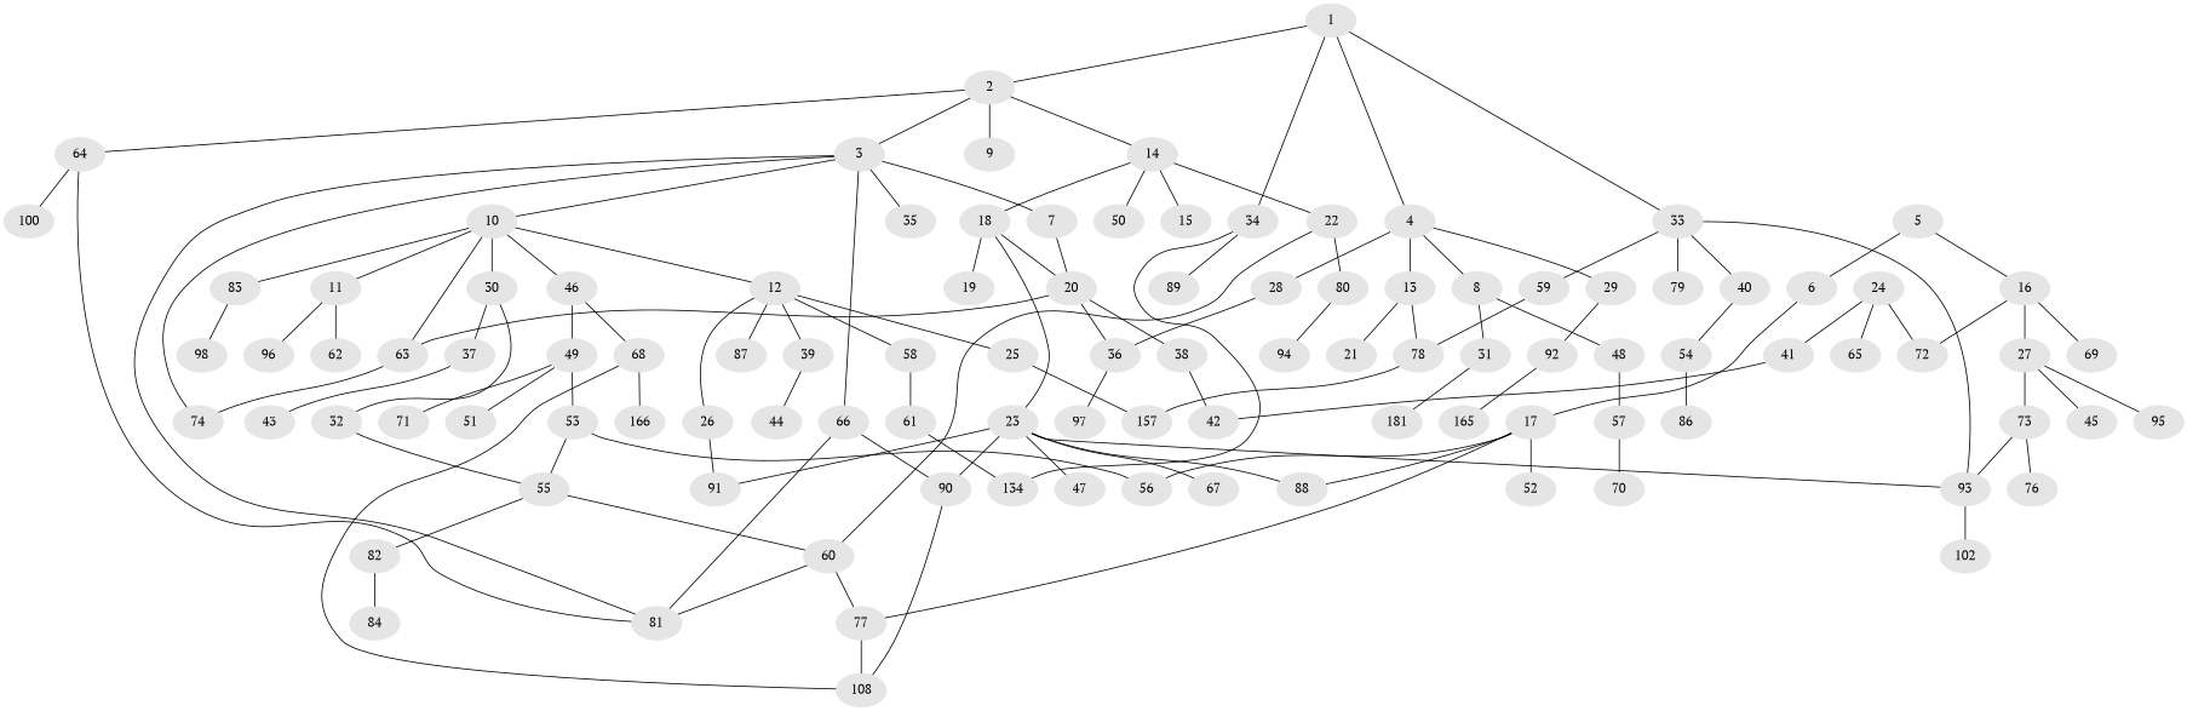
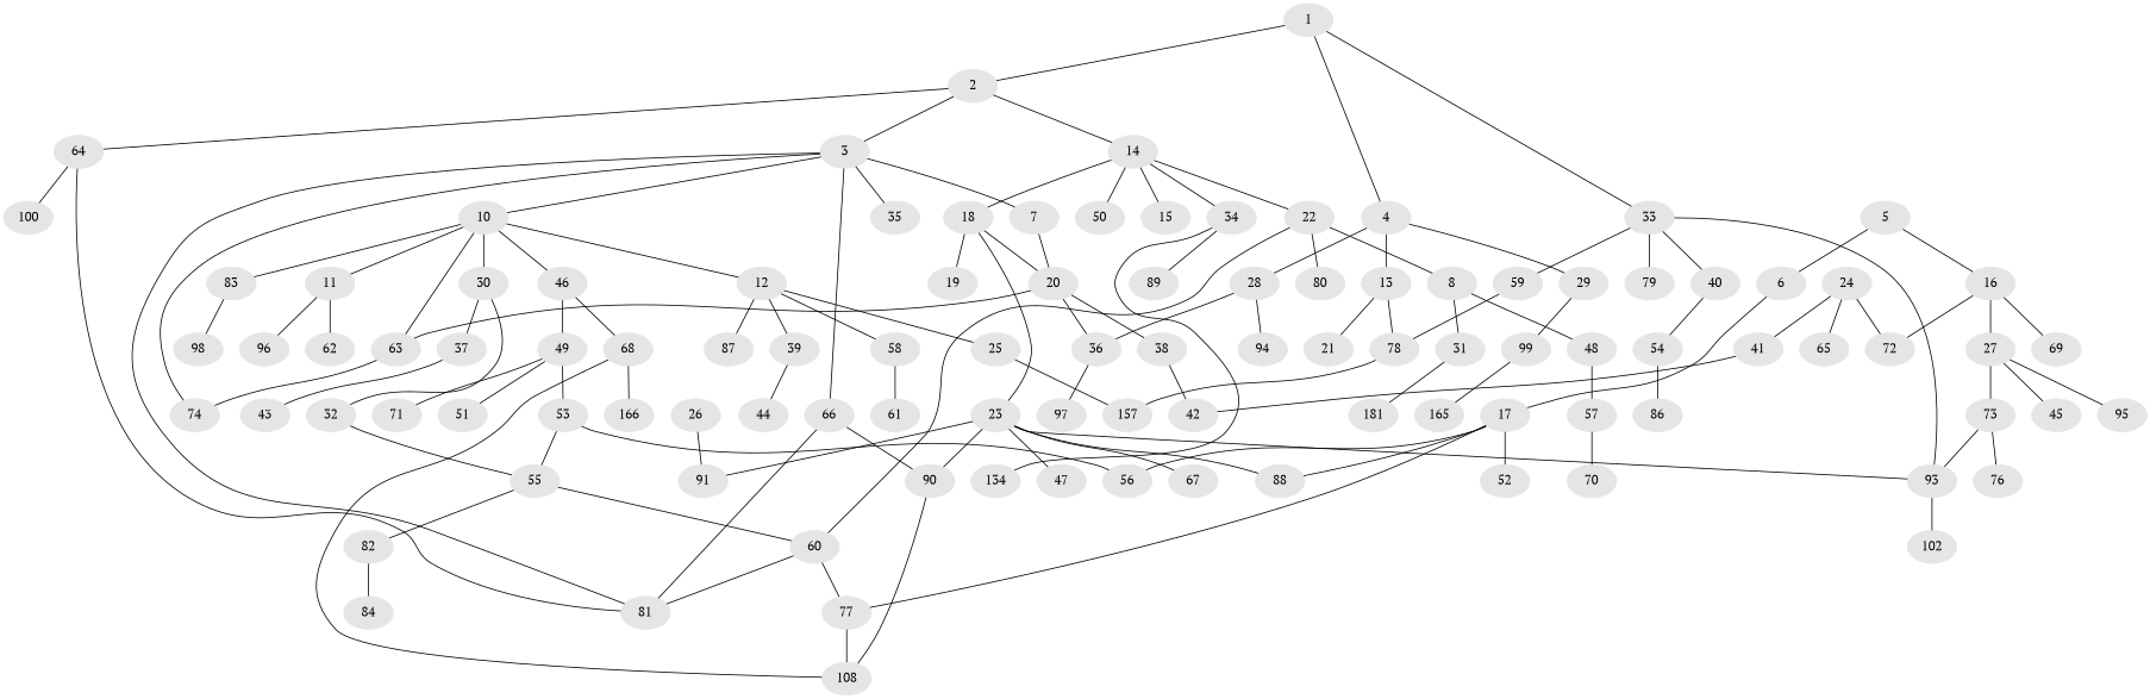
  graph {
    fontname="PT Serif"
    node [color=gray90 fontname="PT Serif" style=filled]
    edge [fontname="PT Serif"]
    1
    2
    4
    33
    34
    3
-   9
    14
    64
    8
    13
    28
    29
    93
    40
    59
    79
    89
    n19 [label=134]
    7
    10
    35
    66
    74
    81
    15
    18
    22
    50
    100
    5
    6
    16
    20
    11
    12
    30
    46
    63
    83
    90
    31
    48
    21
    78
    36
-   99 [label=92]
+   99
    17
    27
    69
    72
    52
    56
    77
    88
    38
    n57 [label=181]
    57
    62
    96
    25
    26
    39
    58
    87
    32
    37
    49
    68
    98
    n71 [label=157]
    91
    44
    61
    19
    23
    60
    80
    45
    95
    73
    n82 [label=108]
    47
    67
    42
    24
    41
    65
    97
    94
    102
    n92 [label=165]
    55
    43
    82
    54
    86
    51
    53
    71
    n101 [label=166]
    70
    84
    76
    1 -- 2
    1 -- 4
    1 -- 33
-   1 -- 34
+   14 -- 34
    2 -- 3
-   2 -- 9
    2 -- 14
    2 -- 64
-   4 -- 8
+   22 -- 8
    4 -- 13
    4 -- 28
    4 -- 29
    33 -- 93
    33 -- 40
    33 -- 59
    33 -- 79
    34 -- 89
    34 -- n19
    3 -- 7
    3 -- 10
    3 -- 35
    3 -- 66
    3 -- 74
    3 -- 81
    14 -- 15
    14 -- 18
    14 -- 22
    14 -- 50
    64 -- 81
    64 -- 100
    8 -- 31
    8 -- 48
    13 -- 21
    13 -- 78
    28 -- 36
    29 -- 99
    93 -- 102
    40 -- 54
    59 -- 78
    7 -- 20
    10 -- 11
    10 -- 12
    10 -- 30
    10 -- 46
    10 -- 63
    10 -- 83
    66 -- 81
    66 -- 90
    18 -- 20
    18 -- 19
    18 -- 23
    22 -- 60
    22 -- 80
    5 -- 6
    5 -- 16
    6 -- 17
    16 -- 27
    16 -- 69
    16 -- 72
    20 -- 63
    20 -- 36
    20 -- 38
    11 -- 62
    11 -- 96
    12 -- 25
-   12 -- 26
    12 -- 39
    12 -- 58
    12 -- 87
    30 -- 32
    30 -- 37
    46 -- 49
    46 -- 68
    63 -- 74
    83 -- 98
    90 -- n82
    31 -- n57
    48 -- 57
    78 -- n71
    36 -- 97
    99 -- n92
    17 -- 52
    17 -- 56
    17 -- 77
    17 -- 88
    27 -- 45
    27 -- 95
    27 -- 73
    77 -- n82
    38 -- 42
    57 -- 70
    25 -- n71
    26 -- 91
    39 -- 44
    58 -- 61
    32 -- 55
    37 -- 43
    49 -- 51
    49 -- 53
    49 -- 71
    68 -- n82
    68 -- n101
-   61 -- n19
    23 -- 93
    23 -- 90
    23 -- 88
    23 -- 91
    23 -- 47
    23 -- 67
    60 -- 81
    60 -- 77
-   80 -- 94
+   28 -- 94
    73 -- 93
    73 -- 76
    24 -- 72
    24 -- 41
    24 -- 65
    41 -- 42
    55 -- 60
    55 -- 82
    82 -- 84
    54 -- 86
    53 -- 56
    53 -- 55
  }
